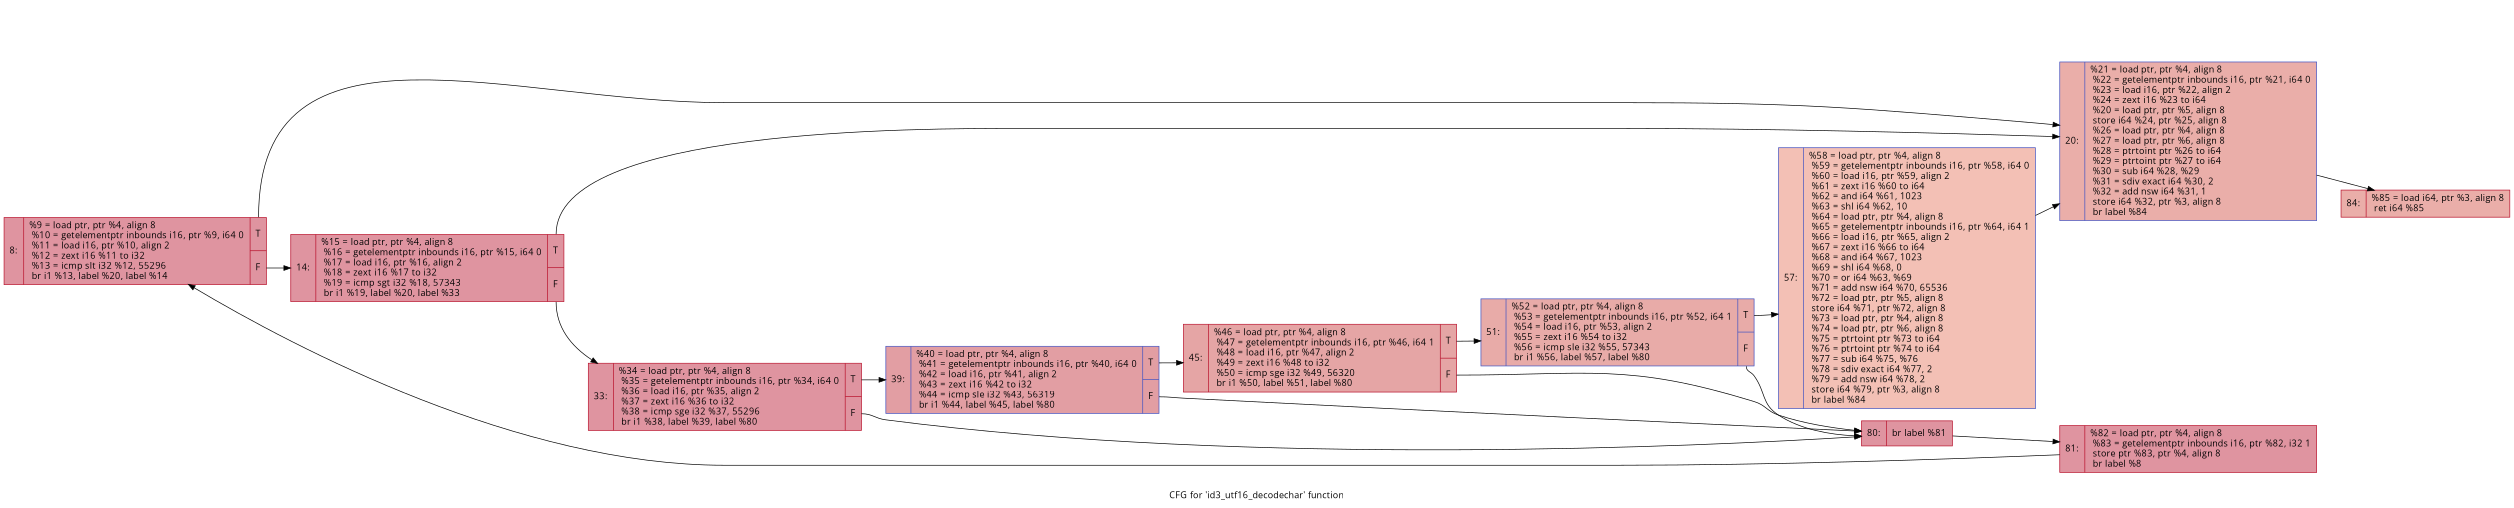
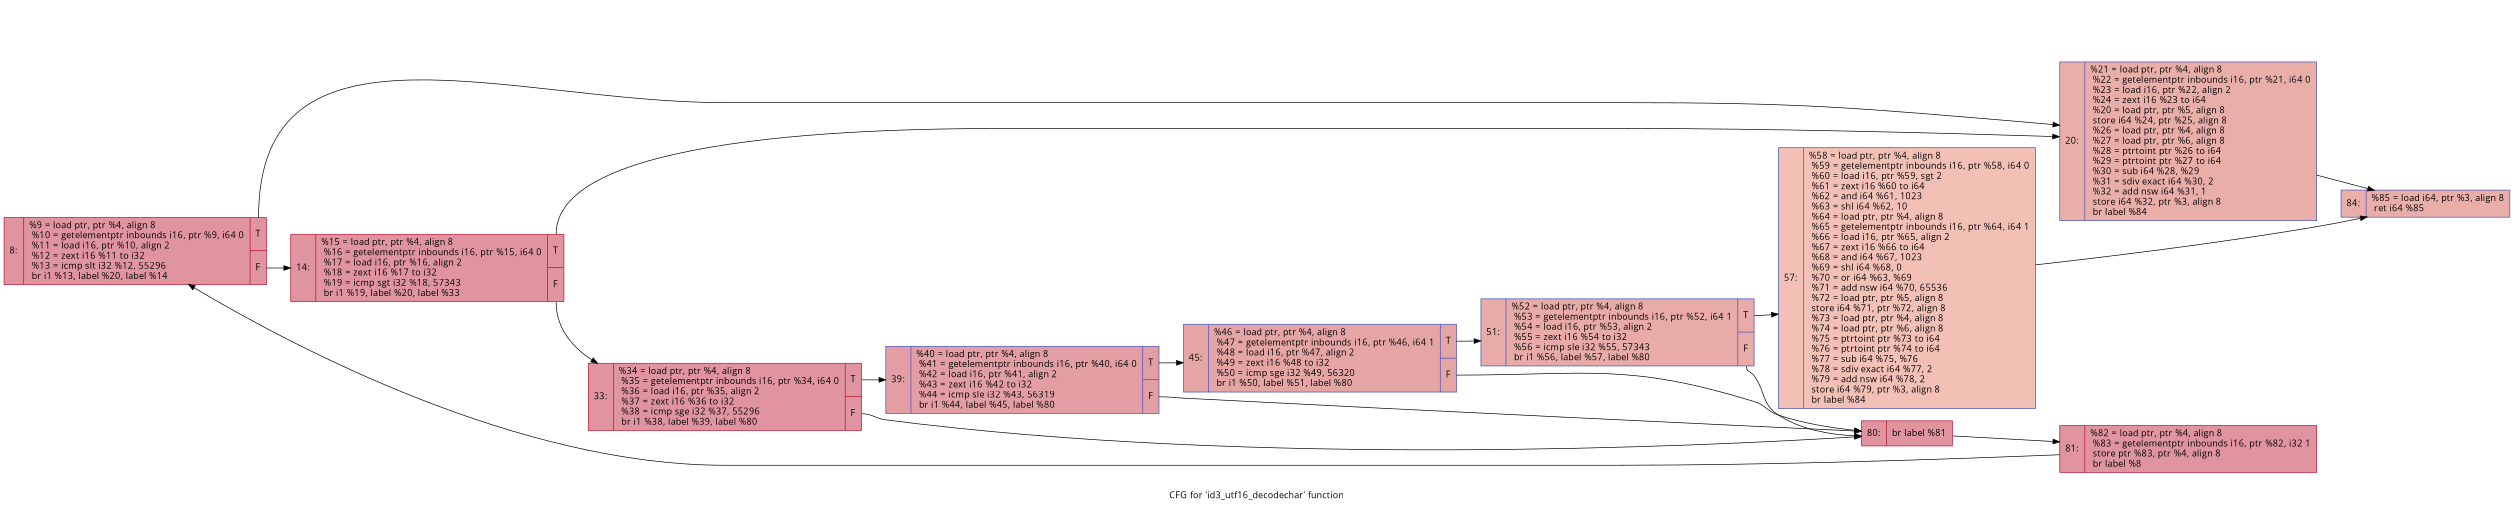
  digraph {
    fontname="Open Sans"
    label="CFG for 'id3_utf16_decodechar' function"
    rankdir=LR
    node [color="#3d50c3ff" fillcolor="#b70d2870" fontname="Open Sans" shape=record style=filled]
    edge [fontname="Open Sans" tailport=s0]
    n1 [color="#b70d28ff" label="{8:\l|  %9 = load ptr, ptr %4, align 8\l  %10 = getelementptr inbounds i16, ptr %9, i64 0\l  %11 = load i16, ptr %10, align 2\l  %12 = zext i16 %11 to i32\l  %13 = icmp slt i32 %12, 55296\l  br i1 %13, label %20, label %14\l|{<s0>T|<s1>F}}"]
    n2 [fillcolor="#d0473d70" label="{20:\l|  %21 = load ptr, ptr %4, align 8\l  %22 = getelementptr inbounds i16, ptr %21, i64 0\l  %23 = load i16, ptr %22, align 2\l  %24 = zext i16 %23 to i64\l  %20 = load ptr, ptr %5, align 8\l  store i64 %24, ptr %25, align 8\l  %26 = load ptr, ptr %4, align 8\l  %27 = load ptr, ptr %6, align 8\l  %28 = ptrtoint ptr %26 to i64\l  %29 = ptrtoint ptr %27 to i64\l  %30 = sub i64 %28, %29\l  %31 = sdiv exact i64 %30, 2\l  %32 = add nsw i64 %31, 1\l  store i64 %32, ptr %3, align 8\l  br label %84\l}"]
    n3 [color="#b70d28ff" label="{14:\l|  %15 = load ptr, ptr %4, align 8\l  %16 = getelementptr inbounds i16, ptr %15, i64 0\l  %17 = load i16, ptr %16, align 2\l  %18 = zext i16 %17 to i32\l  %19 = icmp sgt i32 %18, 57343\l  br i1 %19, label %20, label %33\l|{<s0>T|<s1>F}}"]
-   n4 [color="#b70d28ff" fillcolor="#d0473d70" label="{84:\l|  %85 = load i64, ptr %3, align 8\l  ret i64 %85\l}"]
+   n4 [fillcolor="#d0473d70" label="{84:\l|  %85 = load i64, ptr %3, align 8\l  ret i64 %85\l}"]
    n5 [color="#b70d28ff" label="{33:\l|  %34 = load ptr, ptr %4, align 8\l  %35 = getelementptr inbounds i16, ptr %34, i64 0\l  %36 = load i16, ptr %35, align 2\l  %37 = zext i16 %36 to i32\l  %38 = icmp sge i32 %37, 55296\l  br i1 %38, label %39, label %80\l|{<s0>T|<s1>F}}"]
    n6 [fillcolor="#be242e70" label="{39:\l|  %40 = load ptr, ptr %4, align 8\l  %41 = getelementptr inbounds i16, ptr %40, i64 0\l  %42 = load i16, ptr %41, align 2\l  %43 = zext i16 %42 to i32\l  %44 = icmp sle i32 %43, 56319\l  br i1 %44, label %45, label %80\l|{<s0>T|<s1>F}}"]
    n7 [color="#b70d28ff" label="{80:\l|  br label %81\l}"]
-   n8 [color="#b70d28ff" fillcolor="#c5333470" label="{45:\l|  %46 = load ptr, ptr %4, align 8\l  %47 = getelementptr inbounds i16, ptr %46, i64 1\l  %48 = load i16, ptr %47, align 2\l  %49 = zext i16 %48 to i32\l  %50 = icmp sge i32 %49, 56320\l  br i1 %50, label %51, label %80\l|{<s0>T|<s1>F}}"]
+   n8 [fillcolor="#c5333470" label="{45:\l|  %46 = load ptr, ptr %4, align 8\l  %47 = getelementptr inbounds i16, ptr %46, i64 1\l  %48 = load i16, ptr %47, align 2\l  %49 = zext i16 %48 to i32\l  %50 = icmp sge i32 %49, 56320\l  br i1 %50, label %51, label %80\l|{<s0>T|<s1>F}}"]
    n9 [color="#b70d28ff" label="{81:\l|  %82 = load ptr, ptr %4, align 8\l  %83 = getelementptr inbounds i16, ptr %82, i32 1\l  store ptr %83, ptr %4, align 8\l  br label %8\l}"]
    n10 [fillcolor="#cc403a70" label="{51:\l|  %52 = load ptr, ptr %4, align 8\l  %53 = getelementptr inbounds i16, ptr %52, i64 1\l  %54 = load i16, ptr %53, align 2\l  %55 = zext i16 %54 to i32\l  %56 = icmp sle i32 %55, 57343\l  br i1 %56, label %57, label %80\l|{<s0>T|<s1>F}}"]
-   n11 [fillcolor="#e5705870" label="{57:\l|  %58 = load ptr, ptr %4, align 8\l  %59 = getelementptr inbounds i16, ptr %58, i64 0\l  %60 = load i16, ptr %59, align 2\l  %61 = zext i16 %60 to i64\l  %62 = and i64 %61, 1023\l  %63 = shl i64 %62, 10\l  %64 = load ptr, ptr %4, align 8\l  %65 = getelementptr inbounds i16, ptr %64, i64 1\l  %66 = load i16, ptr %65, align 2\l  %67 = zext i16 %66 to i64\l  %68 = and i64 %67, 1023\l  %69 = shl i64 %68, 0\l  %70 = or i64 %63, %69\l  %71 = add nsw i64 %70, 65536\l  %72 = load ptr, ptr %5, align 8\l  store i64 %71, ptr %72, align 8\l  %73 = load ptr, ptr %4, align 8\l  %74 = load ptr, ptr %6, align 8\l  %75 = ptrtoint ptr %73 to i64\l  %76 = ptrtoint ptr %74 to i64\l  %77 = sub i64 %75, %76\l  %78 = sdiv exact i64 %77, 2\l  %79 = add nsw i64 %78, 2\l  store i64 %79, ptr %3, align 8\l  br label %84\l}"]
+   n11 [fillcolor="#e5705870" label="{57:\l|  %58 = load ptr, ptr %4, align 8\l  %59 = getelementptr inbounds i16, ptr %58, i64 0\l  %60 = load i16, ptr %59, sgt 2\l  %61 = zext i16 %60 to i64\l  %62 = and i64 %61, 1023\l  %63 = shl i64 %62, 10\l  %64 = load ptr, ptr %4, align 8\l  %65 = getelementptr inbounds i16, ptr %64, i64 1\l  %66 = load i16, ptr %65, align 2\l  %67 = zext i16 %66 to i64\l  %68 = and i64 %67, 1023\l  %69 = shl i64 %68, 0\l  %70 = or i64 %63, %69\l  %71 = add nsw i64 %70, 65536\l  %72 = load ptr, ptr %5, align 8\l  store i64 %71, ptr %72, align 8\l  %73 = load ptr, ptr %4, align 8\l  %74 = load ptr, ptr %6, align 8\l  %75 = ptrtoint ptr %73 to i64\l  %76 = ptrtoint ptr %74 to i64\l  %77 = sub i64 %75, %76\l  %78 = sdiv exact i64 %77, 2\l  %79 = add nsw i64 %78, 2\l  store i64 %79, ptr %3, align 8\l  br label %84\l}"]
    n1 -> n2
    n1 -> n3 [tailport=s1]
    n2 -> n4
    n3 -> n2
    n3 -> n5 [tailport=s1]
    n5 -> n6
    n5 -> n7 [tailport=s1]
    n6 -> n7 [tailport=s1]
    n6 -> n8
    n7 -> n9
    n8 -> n7 [tailport=s1]
    n8 -> n10
    n9 -> n1
    n10 -> n7 [tailport=s1]
    n10 -> n11
-   n11 -> n2
+   n11 -> n4
  }
